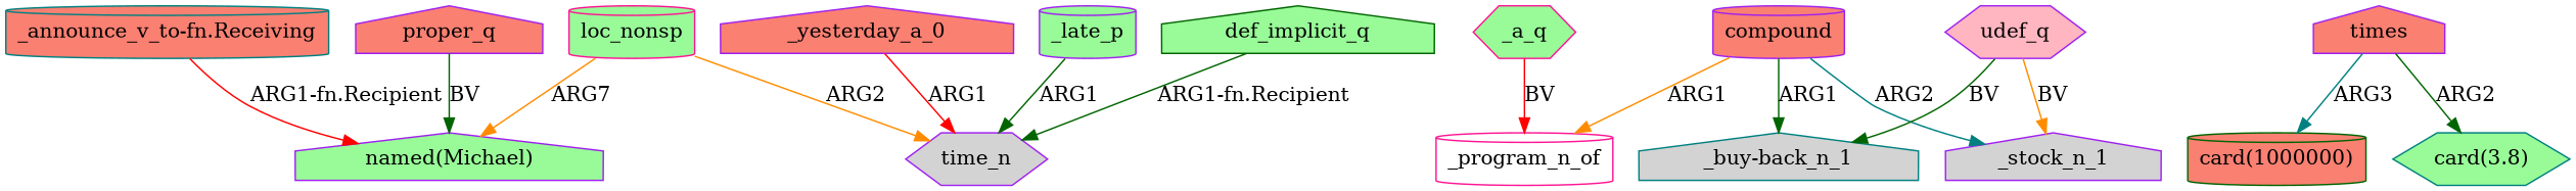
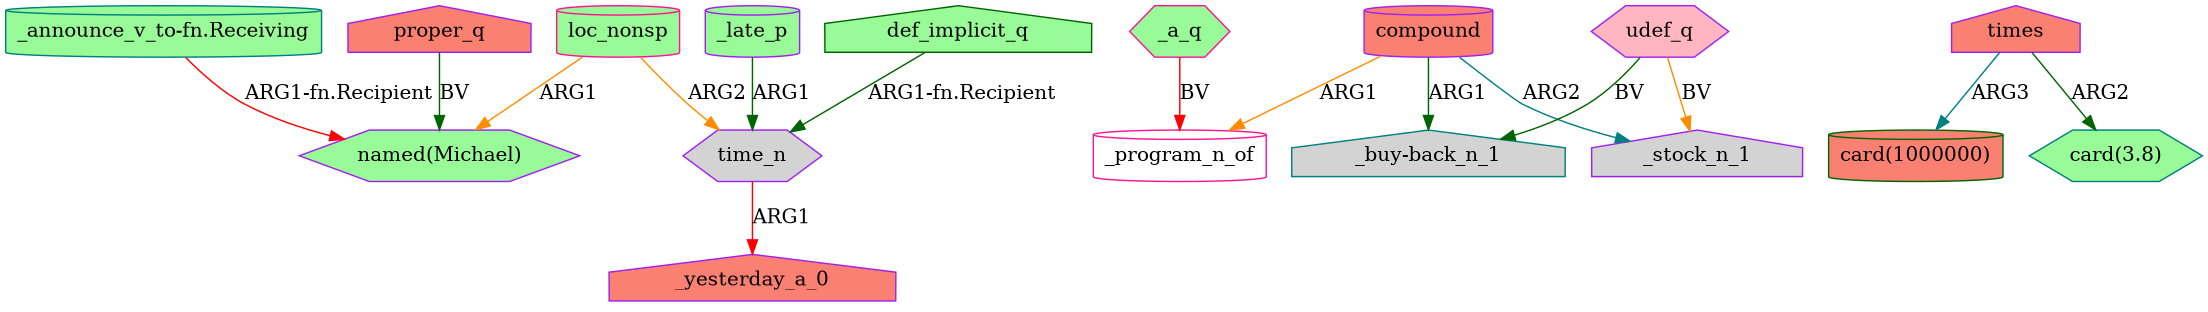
  digraph {
    node [color=purple fillcolor=palegreen shape=house style=filled]
    edge [color=darkgreen]
-   "_announce_v_to-fn.Receiving" [color=teal fillcolor=salmon shape=cylinder]
-   "named(Michael)"
+   "_announce_v_to-fn.Receiving" [color=teal shape=cylinder]
+   "named(Michael)" [shape=hexagon]
    _program_n_of [color=deeppink fillcolor=white shape=cylinder]
    times [fillcolor=salmon]
    "card(1000000)" [color=darkgreen fillcolor=salmon shape=cylinder]
    "card(3.8)" [color=teal shape=hexagon]
    n7 [fillcolor=salmon label=_yesterday_a_0]
    time_n [fillcolor=lightgrey shape=hexagon]
    compound [fillcolor=salmon shape=cylinder]
    _stock_n_1 [fillcolor=lightgrey]
    "_buy-back_n_1" [color=teal fillcolor=lightgrey]
    proper_q [fillcolor=salmon]
    udef_q [fillcolor=lightpink shape=hexagon]
    loc_nonsp [color=deeppink shape=cylinder]
    _late_p [shape=cylinder]
    _a_q [color=deeppink shape=hexagon]
    def_implicit_q [color=darkgreen]
    "_announce_v_to-fn.Receiving" -> "named(Michael)" [color=red label="ARG1-fn.Recipient"]
    times -> "card(1000000)" [color=teal label=ARG3]
    times -> "card(3.8)" [label=ARG2]
-   n7 -> time_n [color=red label=ARG1]
+   time_n -> n7 [color=red label=ARG1]
    compound -> _program_n_of [color=darkorange label=ARG1]
    compound -> _stock_n_1 [color=teal label=ARG2]
    compound -> "_buy-back_n_1" [label=ARG1]
    proper_q -> "named(Michael)" [label=BV]
    udef_q -> _stock_n_1 [color=darkorange label=BV]
    udef_q -> "_buy-back_n_1" [label=BV]
-   loc_nonsp -> "named(Michael)" [color=darkorange label=ARG7]
+   loc_nonsp -> "named(Michael)" [color=darkorange label=ARG1]
    loc_nonsp -> time_n [color=darkorange label=ARG2]
    _late_p -> time_n [label=ARG1]
    _a_q -> _program_n_of [color=red label=BV]
    def_implicit_q -> time_n [label="ARG1-fn.Recipient"]
  }
